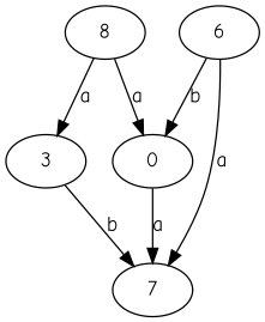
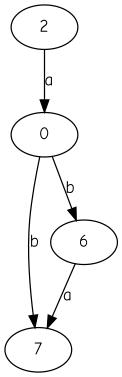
  strict digraph {
    fontname="Comic Neue"
    node [fontname="Comic Neue"]
    edge [fontname="Comic Neue"]
-   2 [label=8]
-   3
+   2
    0
    7
    6
-   2 -> 3 [label=a]
    2 -> 0 [label=a]
-   3 -> 7 [label=b]
-   0 -> 7 [label=a]
-   6 -> 0 [label=b]
+   0 -> 7 [label=b]
+   0 -> 6 [label=b]
    6 -> 7 [label=a]
  }
